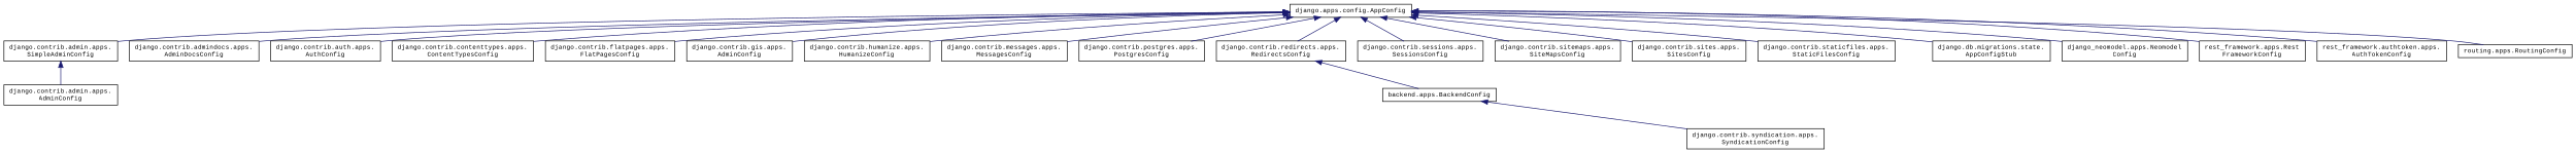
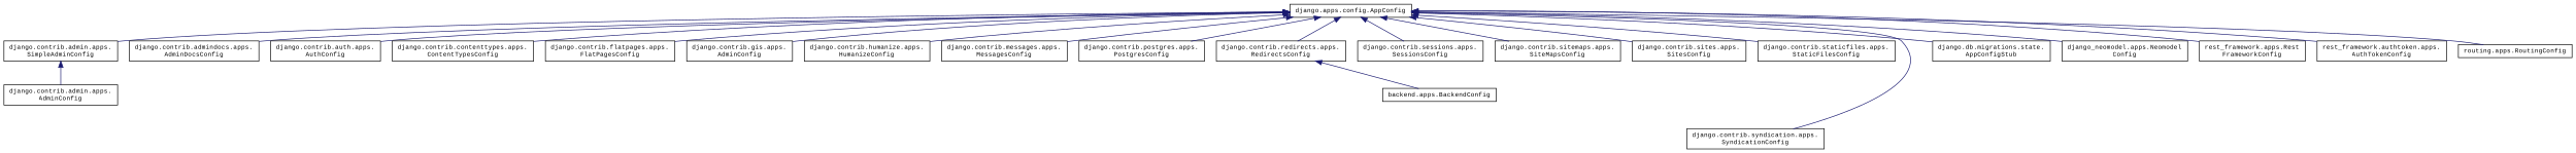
  digraph {
    fontname="Liberation Mono"
    rankdir=TB
    node [color=black fillcolor=white fontname="Liberation Mono" fontsize=10 shape=record style=filled]
    edge [color=midnightblue dir=back fontname="Liberation Mono" fontsize=10 labelfontname=Helvetica labelfontsize=10 style=solid]
    n1 [height=0.2 label="django.apps.config.AppConfig" width=0.4]
    n2 [height=0.2 label="django.contrib.admin.apps.\lSimpleAdminConfig" width=0.4]
    n3 [height=0.2 label="django.contrib.admindocs.apps.\lAdminDocsConfig" width=0.4]
    n4 [height=0.2 label="django.contrib.auth.apps.\lAuthConfig" width=0.4]
    n5 [height=0.2 label="django.contrib.contenttypes.apps.\lContentTypesConfig" width=0.4]
    n6 [height=0.2 label="django.contrib.flatpages.apps.\lFlatPagesConfig" width=0.4]
    n7 [height=0.2 label="django.contrib.gis.apps.\lAdminConfig" width=0.4]
    n8 [height=0.2 label="django.contrib.humanize.apps.\lHumanizeConfig" width=0.4]
    n9 [height=0.2 label="django.contrib.messages.apps.\lMessagesConfig" width=0.4]
    n10 [height=0.2 label="django.contrib.postgres.apps.\lPostgresConfig" width=0.4]
    n11 [height=0.2 label="django.contrib.redirects.apps.\lRedirectsConfig" width=0.4]
    n12 [height=0.2 label="django.contrib.sessions.apps.\lSessionsConfig" width=0.4]
    n13 [height=0.2 label="django.contrib.sitemaps.apps.\lSiteMapsConfig" width=0.4]
    n14 [height=0.2 label="django.contrib.sites.apps.\lSitesConfig" width=0.4]
    n15 [height=0.2 label="django.contrib.staticfiles.apps.\lStaticFilesConfig" width=0.4]
    n16 [height=0.2 label="django.contrib.syndication.apps.\lSyndicationConfig" width=0.4]
    n17 [height=0.2 label="django.db.migrations.state.\lAppConfigStub" width=0.4]
    n18 [height=0.2 label="django_neomodel.apps.Neomodel\lConfig" width=0.4]
    n19 [height=0.2 label="rest_framework.apps.Rest\lFrameworkConfig" width=0.4]
    n20 [height=0.2 label="rest_framework.authtoken.apps.\lAuthTokenConfig" width=0.4]
    n21 [height=0.2 label="routing.apps.RoutingConfig" width=0.4]
    n22 [height=0.2 label="backend.apps.BackendConfig" width=0.4]
    n23 [height=0.2 label="django.contrib.admin.apps.\lAdminConfig" width=0.4]
    n1 -> n2
    n1 -> n3
    n1 -> n4
    n1 -> n5
    n1 -> n6
    n1 -> n7
    n1 -> n8
    n1 -> n9
    n1 -> n10
    n1 -> n11
    n1 -> n12
    n1 -> n13
    n1 -> n14
    n1 -> n15
-   n22 -> n16
+   n1 -> n16
    n1 -> n17
    n1 -> n18
    n1 -> n19
    n1 -> n20
    n1 -> n21
    n2 -> n23
    n11 -> n22
  }
